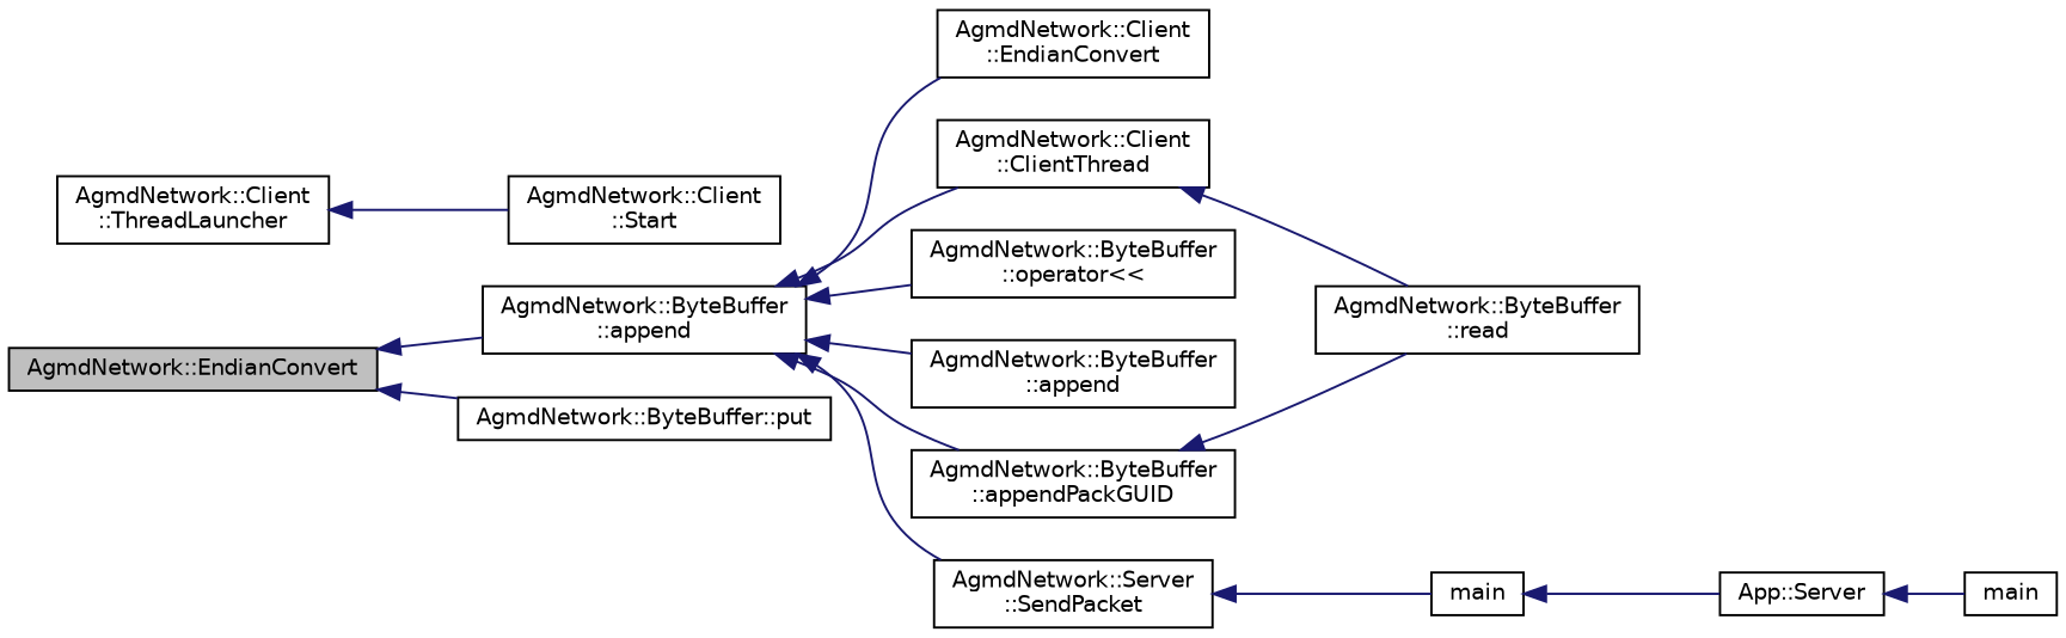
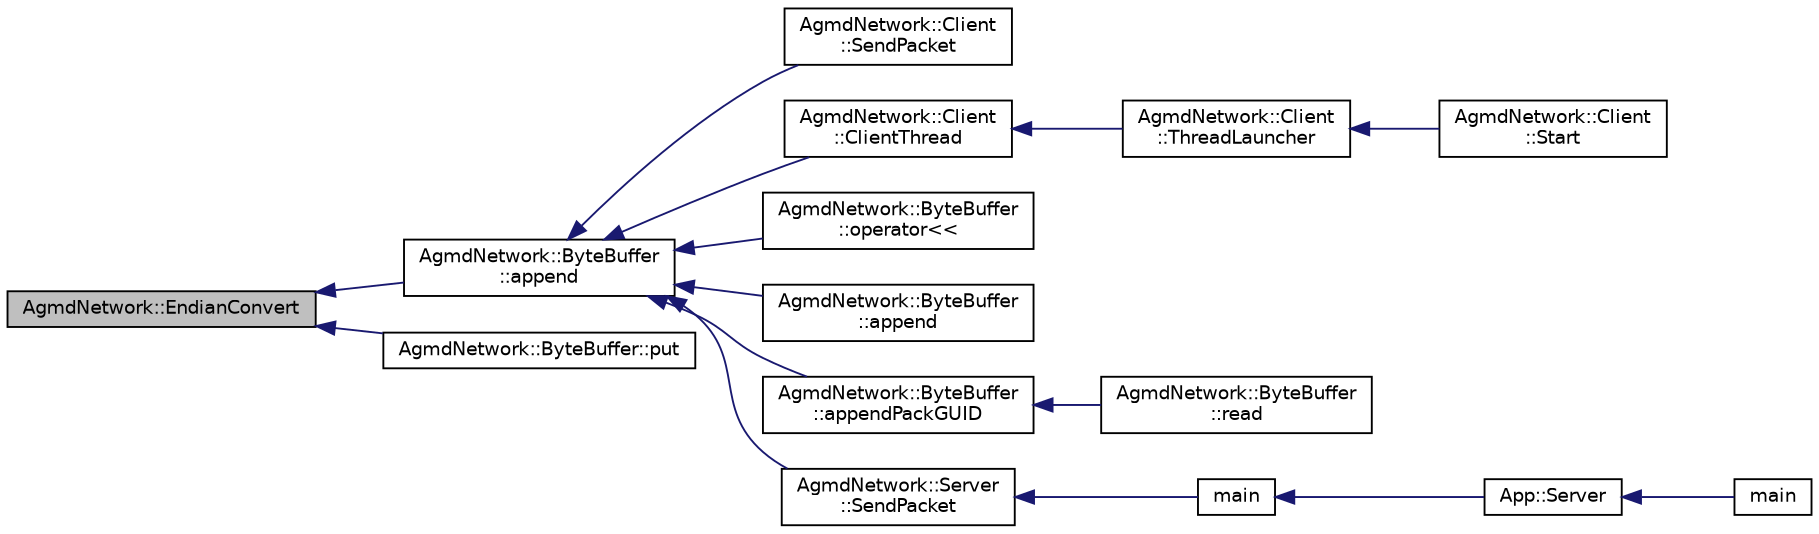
  digraph {
    rankdir=LR
    node [color=black fillcolor=white fontname=Helvetica fontsize=10 shape=record style=filled]
    edge [color=midnightblue dir=back fontname=Helvetica fontsize=10 labelfontname=Helvetica labelfontsize=10 style=solid]
    n1 [fillcolor=grey75 fontcolor=black height=0.2 label="AgmdNetwork::EndianConvert" width=0.4]
    n2 [height=0.2 label="AgmdNetwork::ByteBuffer\l::append" width=0.4]
    n3 [height=0.2 label="AgmdNetwork::ByteBuffer::put" width=0.4]
-   n4 [height=0.2 label="AgmdNetwork::Client\l::EndianConvert" width=0.4]
+   n4 [height=0.2 label="AgmdNetwork::Client\l::SendPacket" width=0.4]
    n5 [height=0.2 label="AgmdNetwork::Client\l::ClientThread" width=0.4]
    n6 [height=0.2 label="AgmdNetwork::ByteBuffer\l::operator\<\<" width=0.4]
    n7 [height=0.2 label="AgmdNetwork::ByteBuffer\l::append" width=0.4]
    n8 [height=0.2 label="AgmdNetwork::ByteBuffer\l::appendPackGUID" width=0.4]
    n9 [height=0.2 label="AgmdNetwork::Server\l::SendPacket" width=0.4]
    n10 [height=0.2 label="AgmdNetwork::ByteBuffer\l::read" width=0.4]
    n11 [height=0.2 label="AgmdNetwork::Client\l::ThreadLauncher" width=0.4]
    n12 [height=0.2 label=main width=0.4]
    n13 [height=0.2 label="AgmdNetwork::Client\l::Start" width=0.4]
    n14 [height=0.2 label="App::Server" width=0.4]
    n15 [height=0.2 label=main width=0.4]
    n1 -> n2
    n1 -> n3
    n2 -> n4
    n2 -> n5
    n2 -> n6
    n2 -> n7
    n2 -> n8
    n2 -> n9
-   n5 -> n10
+   n5 -> n11
    n8 -> n10
    n9 -> n12
    n11 -> n13
    n12 -> n14
    n14 -> n15
  }
